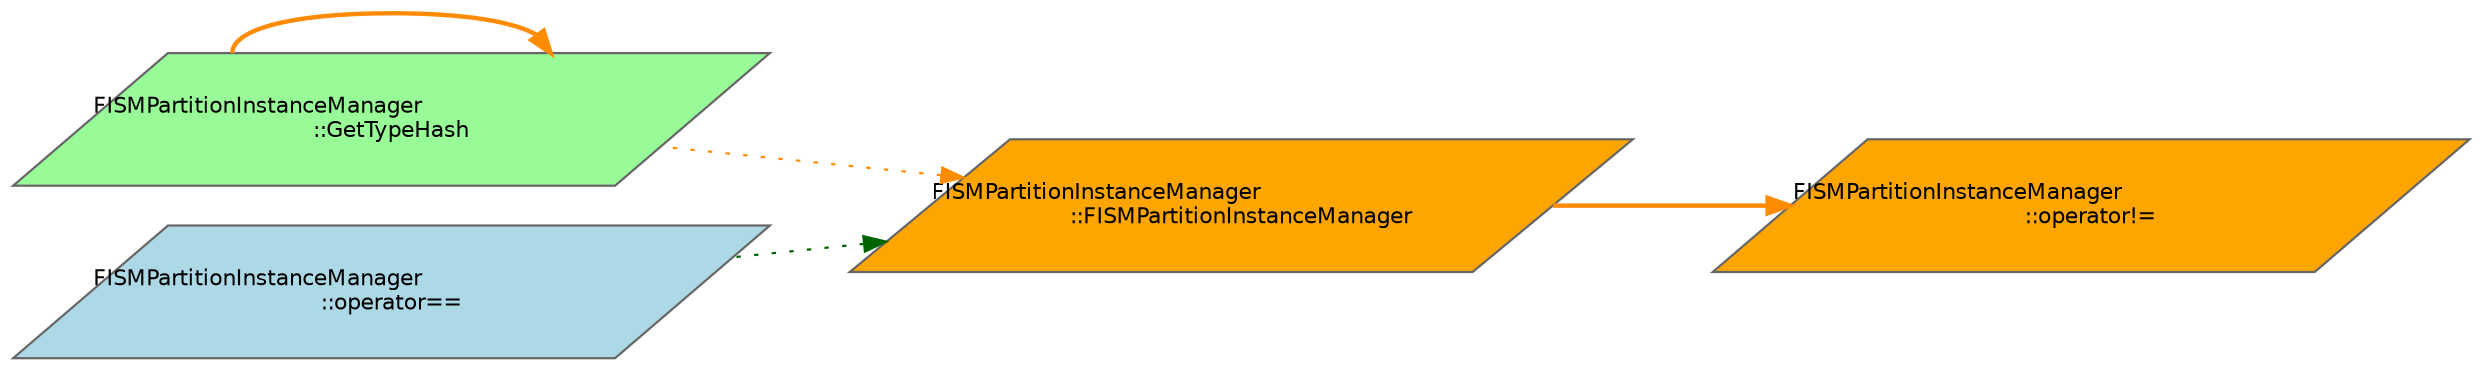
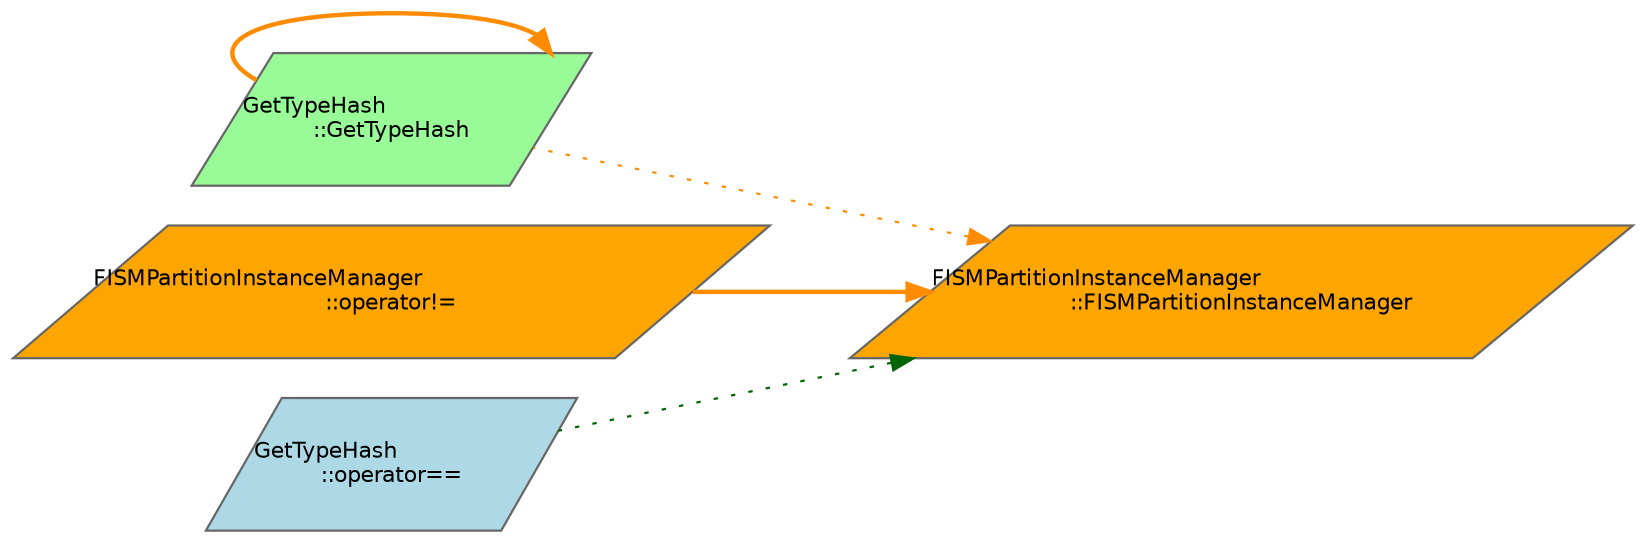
  digraph {
    rankdir=RL
    node [color=grey40 fillcolor=orange fontname=Helvetica fontsize=10 shape=parallelogram style=filled]
    edge [color=darkorange dir=back fontname=Helvetica fontsize=10 labelfontname=Helvetica labelfontsize=10 style=dotted]
    n1 [color=gray40 fontcolor=black height=0.2 label="FISMPartitionInstanceManager\l::FISMPartitionInstanceManager" width=0.4]
-   n2 [fillcolor=palegreen height=0.2 label="FISMPartitionInstanceManager\l::GetTypeHash" width=0.4]
+   n2 [fillcolor=palegreen height=0.2 label="GetTypeHash\l::GetTypeHash" width=0.4]
    n3 [height=0.2 label="FISMPartitionInstanceManager\l::operator!=" width=0.4]
-   n4 [fillcolor=lightblue height=0.2 label="FISMPartitionInstanceManager\l::operator==" width=0.4]
+   n4 [fillcolor=lightblue height=0.2 label="GetTypeHash\l::operator==" width=0.4]
    n1 -> n2
-   n3 -> n1 [style=bold]
+   n1 -> n3 [style=bold]
    n1 -> n4 [color=darkgreen]
    n2 -> n2 [style=bold]
  }
